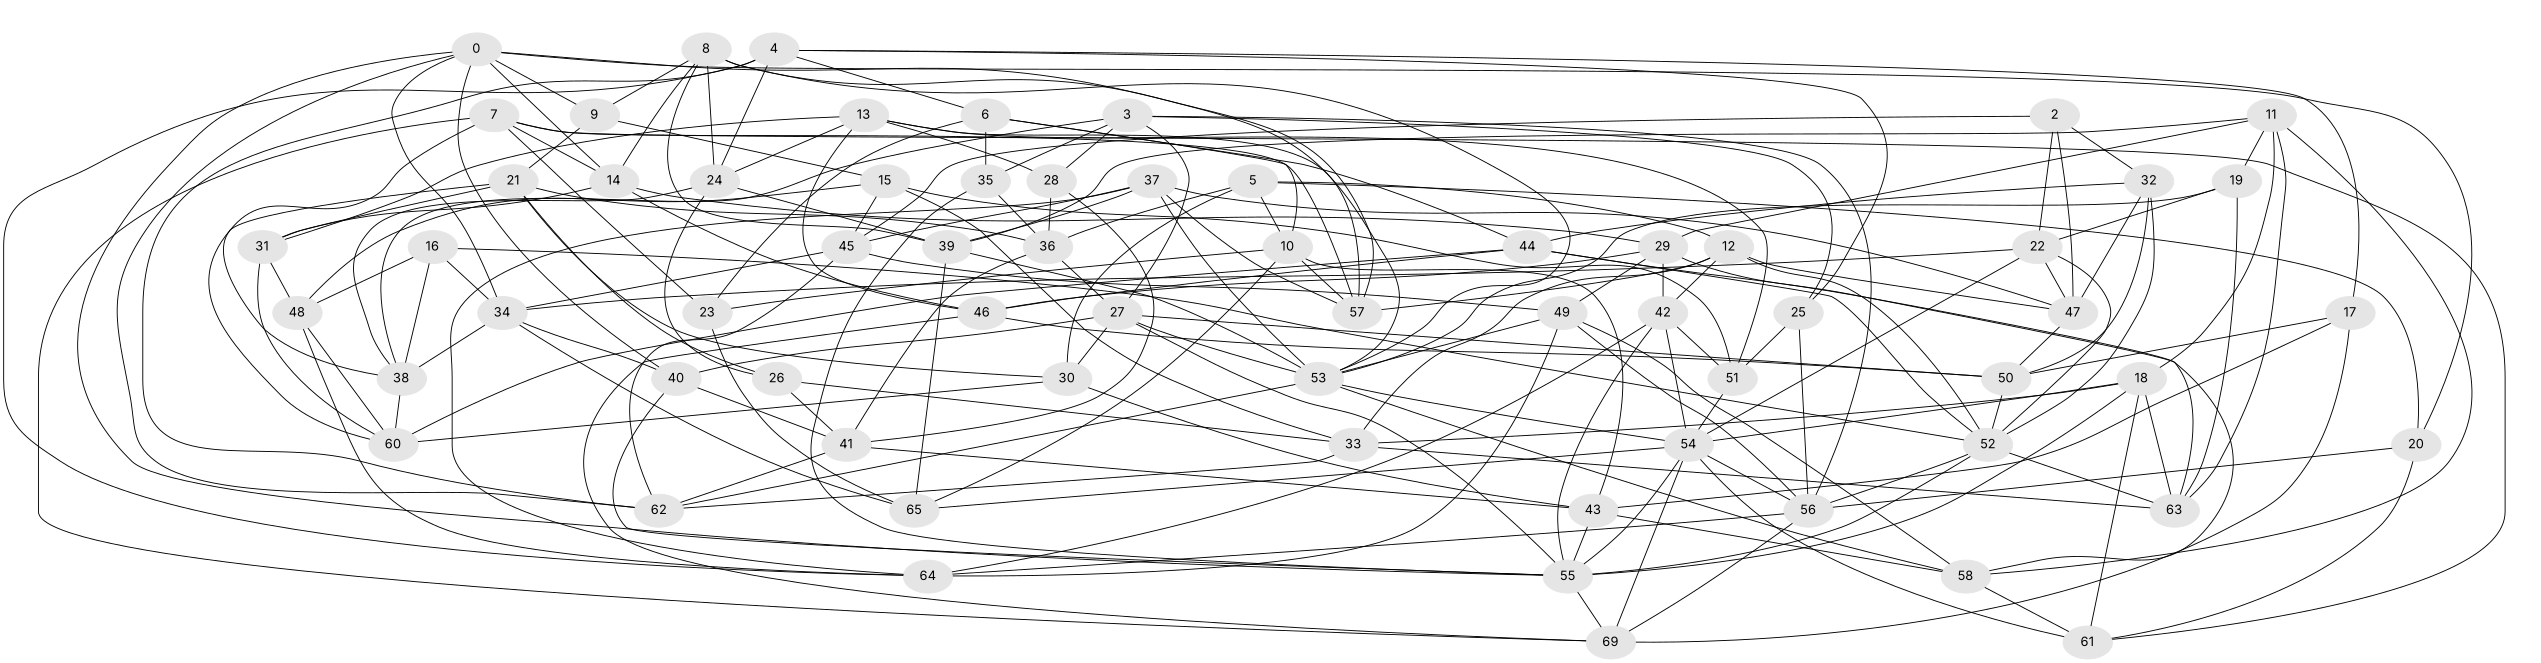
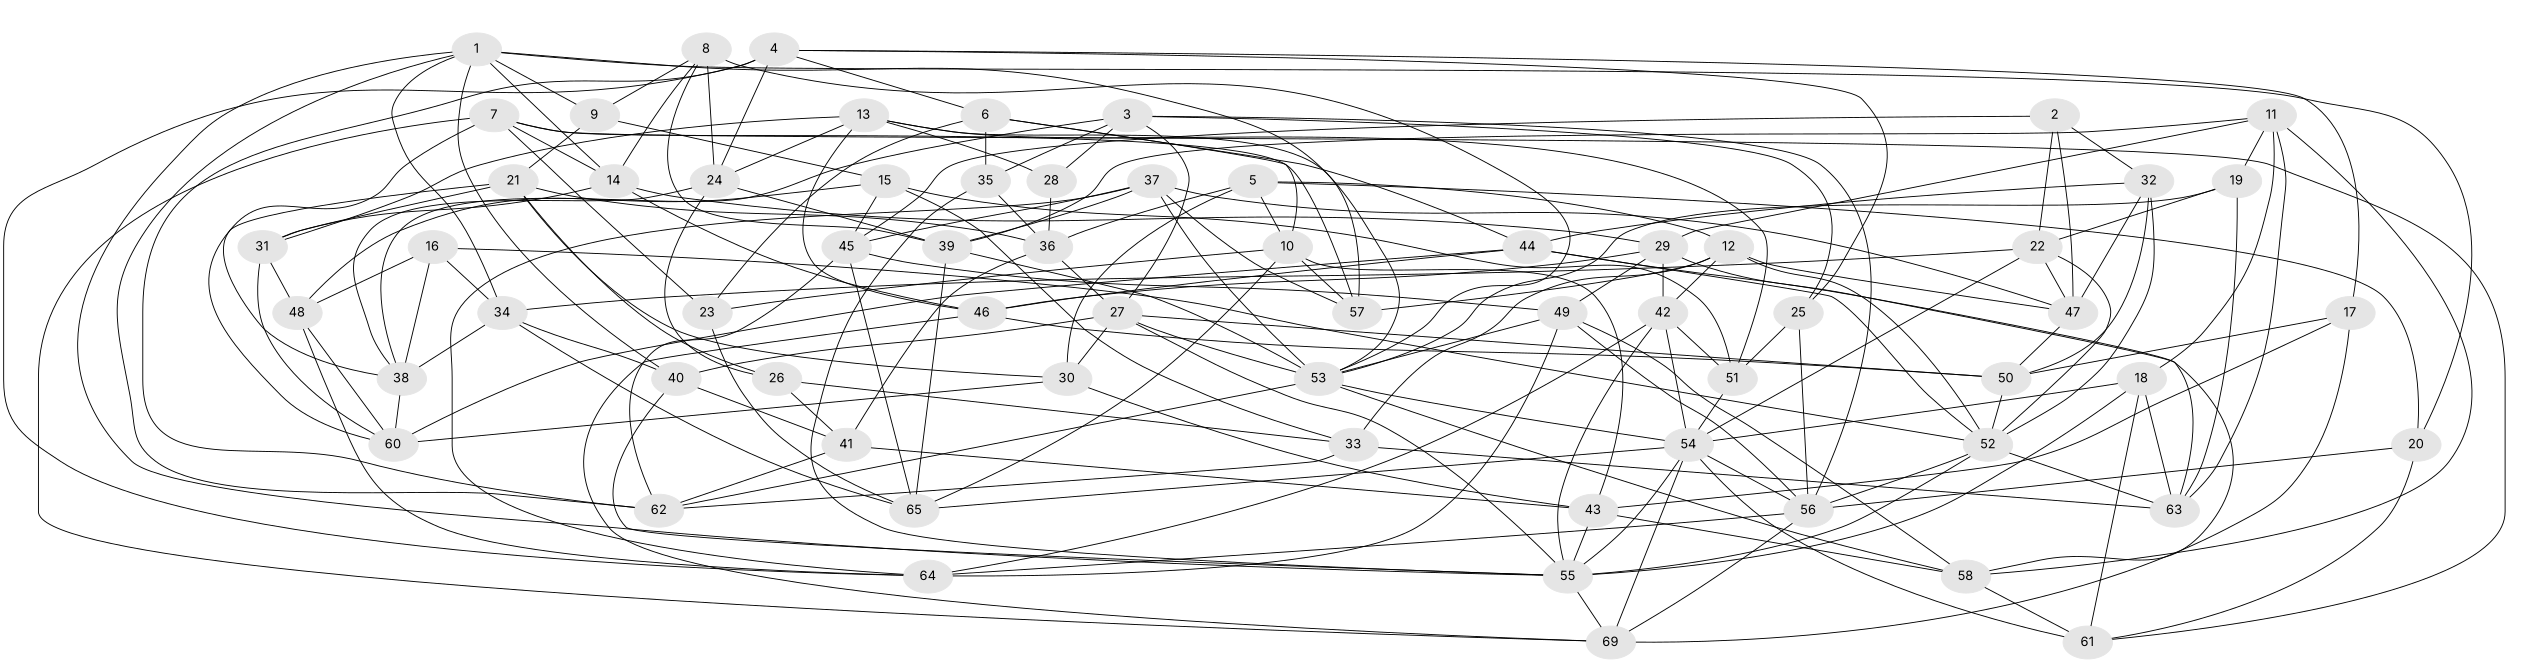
  graph {
    fontname=Inter
    node [color=gray90 fontname=Inter style=filled]
    edge [fontname=Inter weight=1.0]
-   1 [label=0]
+   1
    9
    14
    20
    34
    40
    53
    55
    62
    15
    21
    29
    31
    46
    56
    61
    38
    65
    41
    58
    54
    n22 [label=69]
    2
    22
    32
    45
    47
    52
    44
    50
    49
    3
    25
    27
    28
    35
    51
    30
    36
    60
    64
    4
    6
    17
    24
    10
    23
    43
    39
    26
    5
    12
    57
    33
    42
    7
    8
    48
    11
    18
    19
    63
    13
    16
    37
    1 -- 9
    1 -- 14
    1 -- 20
    1 -- 34
    1 -- 40
    1 -- 53
    1 -- 55
    1 -- 62
    9 -- 15
    9 -- 21
    14 -- 29
    14 -- 31
    14 -- 46
    20 -- 56
    20 -- 61
    34 -- 40
    34 -- 38
    34 -- 65
    40 -- 55
    40 -- 41
    53 -- 62
    53 -- 58
    53 -- 54
    55 -- n22
    15 -- 45
    15 -- 51 [weight=2.0]
    15 -- 33
    15 -- 48
    21 -- 31
    21 -- 30
    21 -- 36
    21 -- 60
    21 -- 26
    29 -- 46
    29 -- 49
    29 -- 42
    29 -- 63
    31 -- 60
    31 -- 48 [weight=2.0]
    46 -- n22
    46 -- 50
    56 -- n22
    56 -- 64
    38 -- 60
    41 -- 62
    41 -- 43
    58 -- 61
    54 -- 55
    54 -- 56
    54 -- 61
    54 -- 65
    54 -- n22
    2 -- 22
    2 -- 32
    2 -- 45
    2 -- 47
    22 -- 34
    22 -- 54
    22 -- 47
    22 -- 52
    32 -- 47
    32 -- 52 [weight=2.0]
    32 -- 44
    32 -- 50
    45 -- 62
-   45 -- 34
+   45 -- 65
    45 -- 49
    47 -- 50
    52 -- 55
    52 -- 56
    52 -- 63
    44 -- 46
    44 -- 58
    44 -- 52
    44 -- 60
    50 -- 52
    49 -- 53
    49 -- 56
    49 -- 58
    49 -- 64
    3 -- 56
    3 -- 38
    3 -- 25
    3 -- 27
    3 -- 28
    3 -- 35
    25 -- 56
    25 -- 51
    27 -- 40
    27 -- 53
    27 -- 55
    27 -- 50
    27 -- 30
-   28 -- 41
    28 -- 36
    35 -- 55
    35 -- 36
    51 -- 54
    30 -- 60
    30 -- 43
    36 -- 41
    36 -- 27
    4 -- 62
    4 -- 25
    4 -- 64
    4 -- 6
    4 -- 17
    4 -- 24
    6 -- 44
    6 -- 35 [weight=2.0]
    6 -- 10
    6 -- 23
    17 -- n22
    17 -- 50
    17 -- 43
    24 -- 38
    24 -- 39
    24 -- 26
    10 -- 65
    10 -- 23
    10 -- 43
    10 -- 57
    23 -- 65
    43 -- 55
    43 -- 58
    39 -- 53
    39 -- 65
    26 -- 41
    26 -- 33
    5 -- 20
    5 -- 30 [weight=2.0]
    5 -- 36
    5 -- 10
    5 -- 12
    12 -- 47
    12 -- 52
    12 -- 57
    12 -- 33
    12 -- 42
    33 -- 62
    33 -- 63
    42 -- 55
    42 -- 54
    42 -- 51
    42 -- 64
    7 -- 14
    7 -- 61
    7 -- 38
    7 -- n22
    7 -- 23
    7 -- 57
    8 -- 9
    8 -- 14
    8 -- 53
    8 -- 24
    8 -- 39
-   8 -- 57
    48 -- 60
    48 -- 64
    11 -- 29
    11 -- 58
    11 -- 39
    11 -- 18
    11 -- 19
    11 -- 63
    18 -- 55
    18 -- 61
    18 -- 54
-   18 -- 33
    18 -- 63
    19 -- 53
    19 -- 22
    19 -- 63
    13 -- 31
    13 -- 46
    13 -- 28
    13 -- 51
    13 -- 24
    13 -- 57
    16 -- 34
    16 -- 38
    16 -- 52
    16 -- 48
    37 -- 53
    37 -- 45
    37 -- 47
    37 -- 64
    37 -- 39
    37 -- 57
  }
